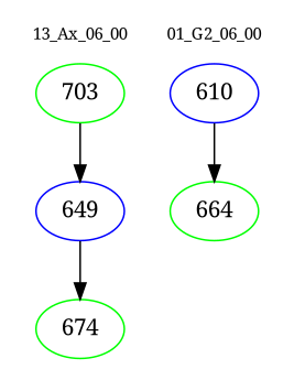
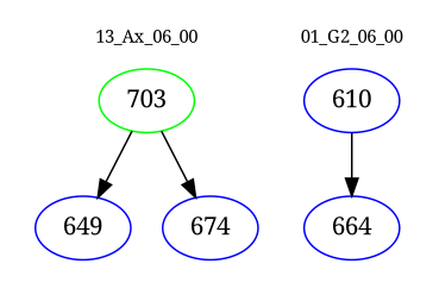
  digraph {
    fontname="Noto Serif"
    node [color=green fontname="Noto Serif"]
    edge [color=black fontname="Noto Serif"]
    n1 [label=703]
    n2 [color=blue label=649]
-   n3 [label=674]
+   n3 [color=blue label=674]
    n4 [color=blue label=610]
-   n5 [label=664]
+   n5 [color=blue label=664]
    subgraph cluster_1 {
      color=white
      fontsize=10
      label="13_Ax_06_00"
      n1
      n2
      n3
    }
    subgraph cluster_2 {
      color=white
      fontsize=10
      label="01_G2_06_00"
      n4
      n5
    }
    n1 -> n2
-   n2 -> n3
+   n1 -> n3
    n4 -> n5
  }
